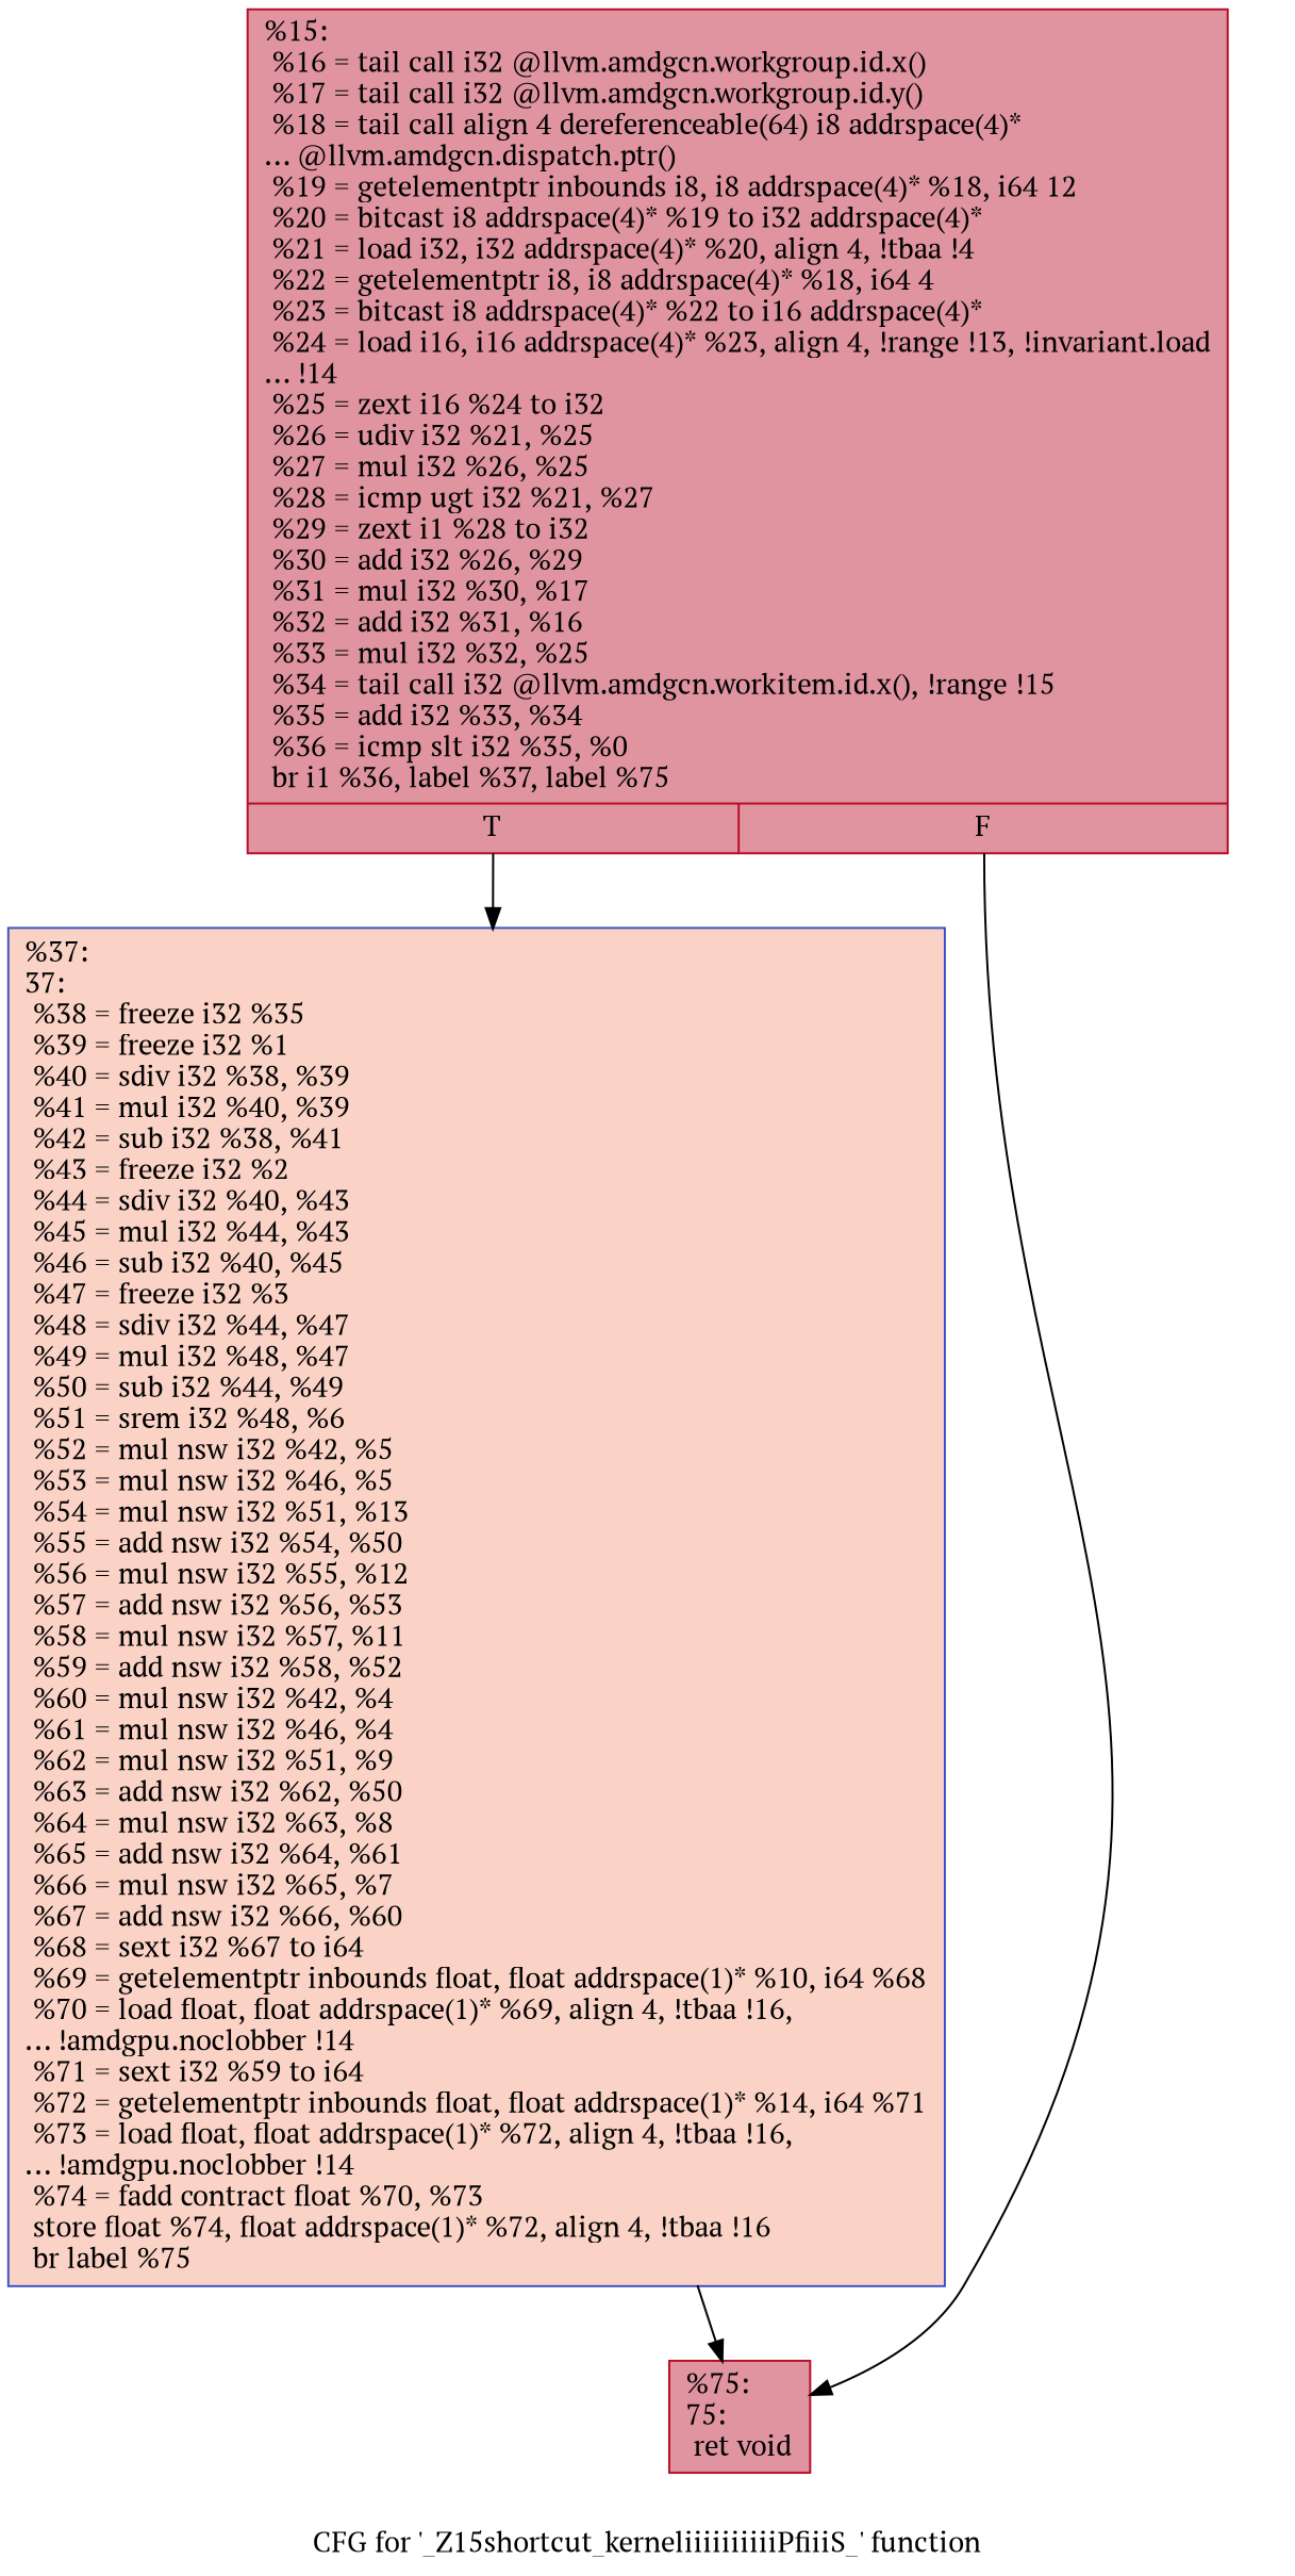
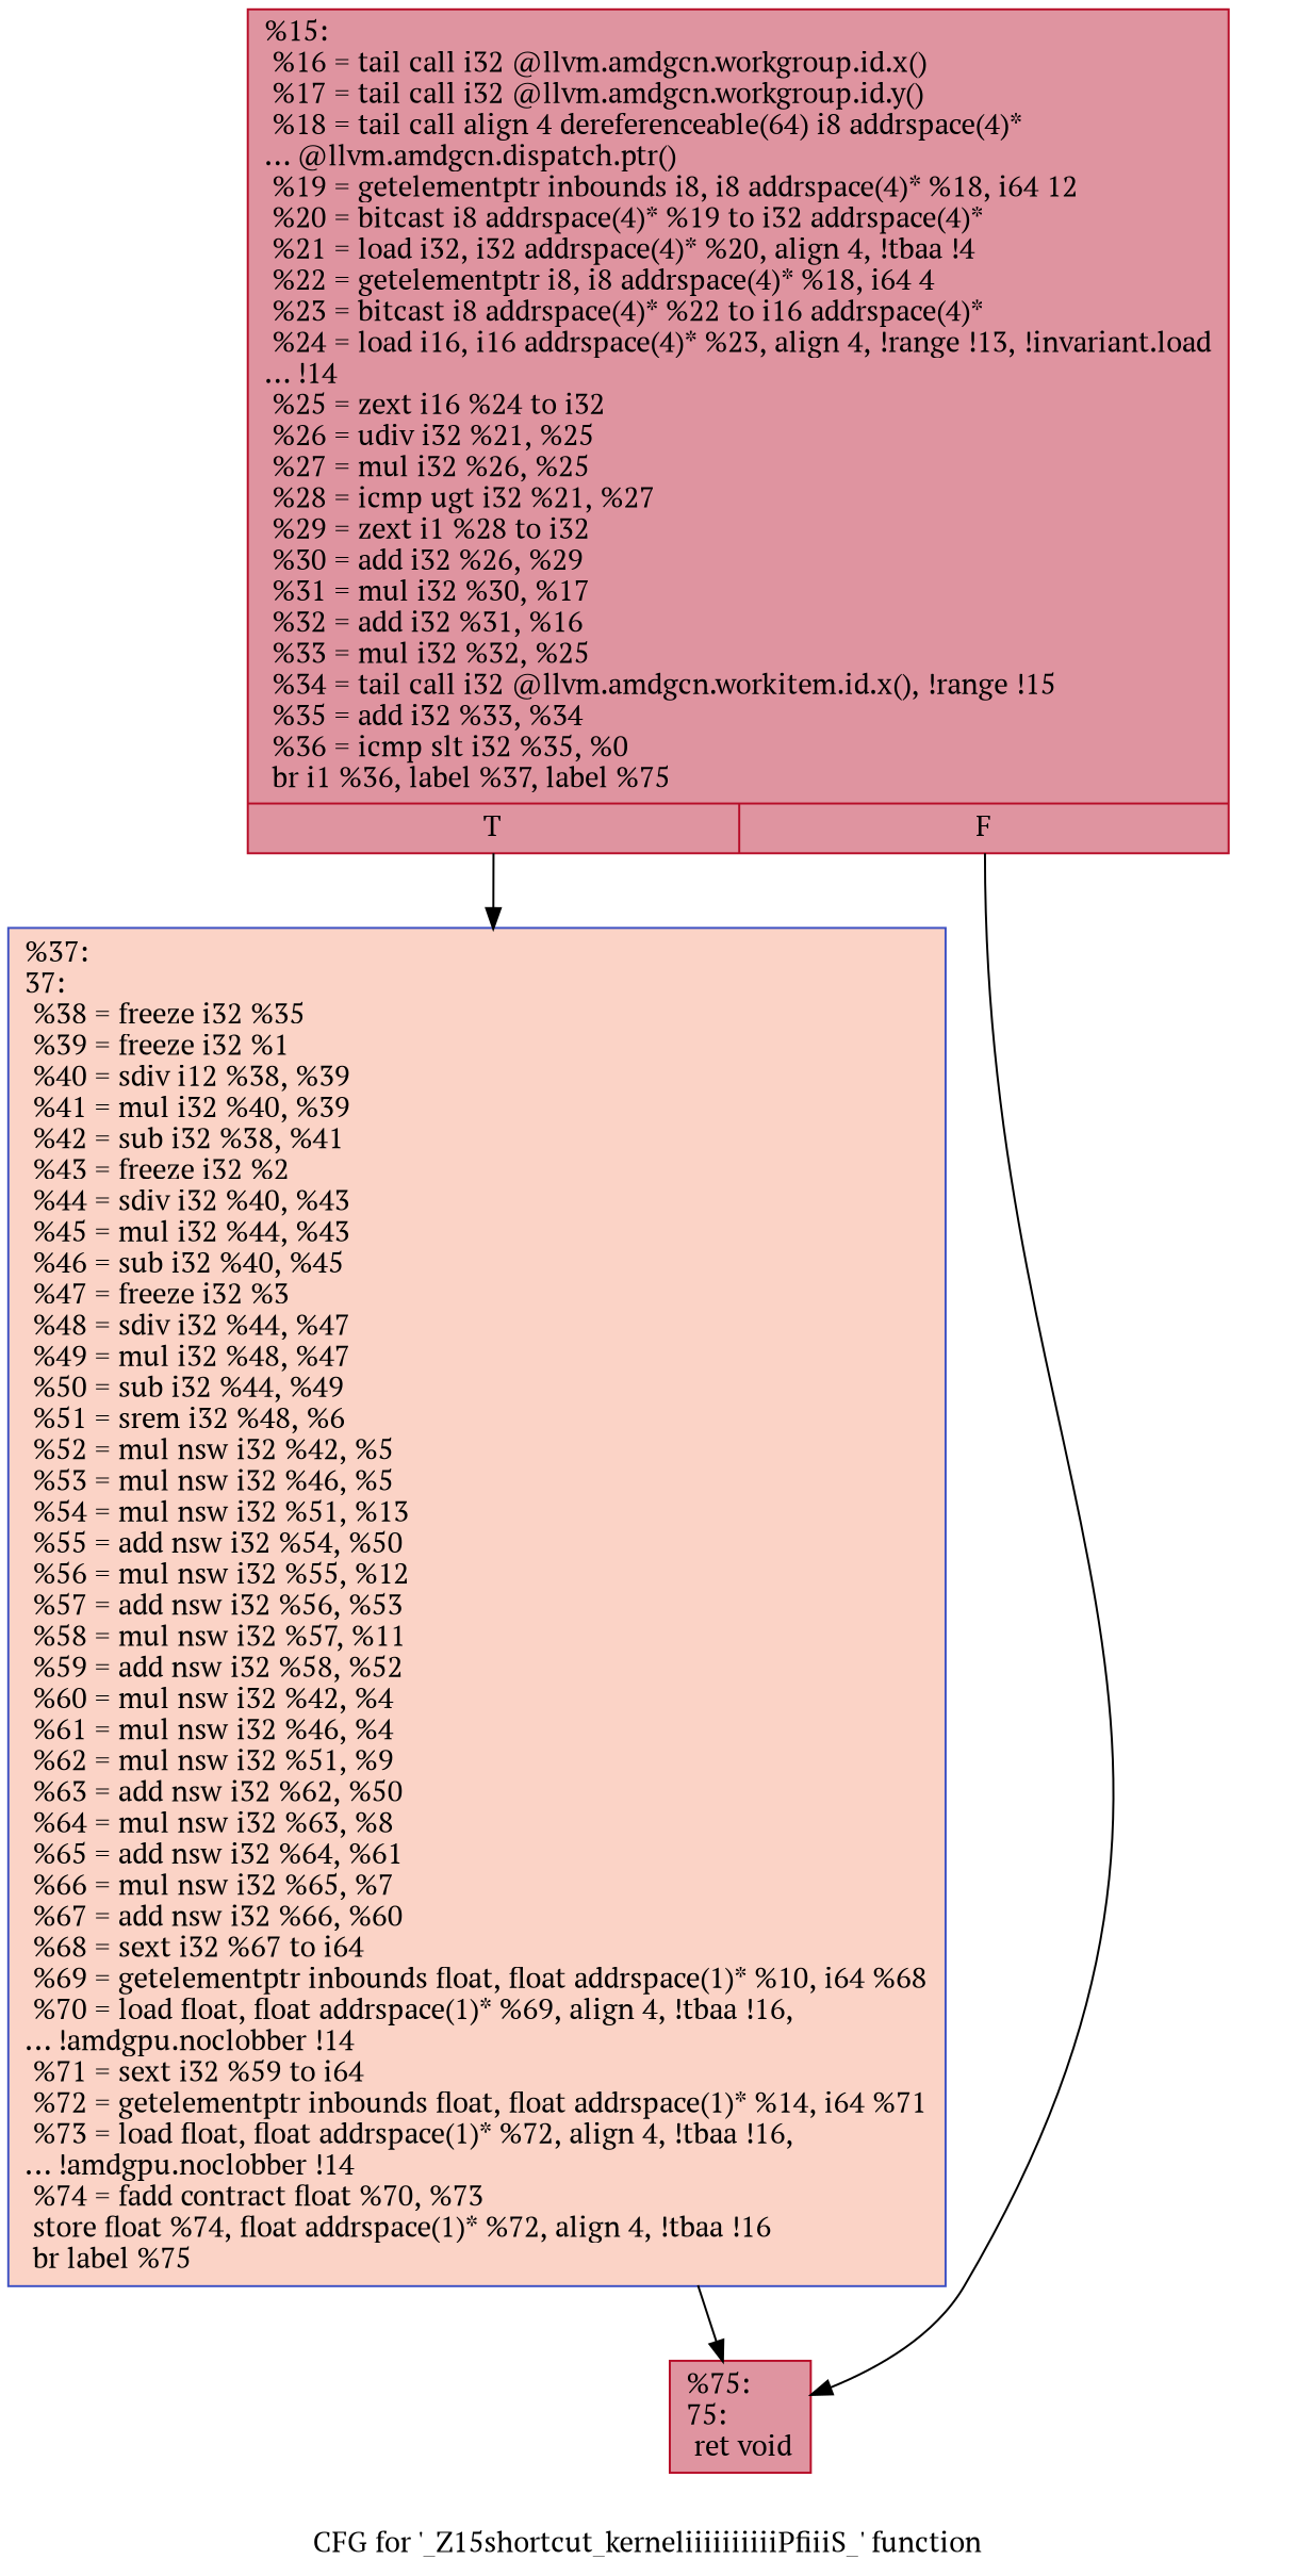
  digraph {
    label="CFG for '_Z15shortcut_kerneliiiiiiiiiiPfiiiS_' function"
    fontname="PT Serif"
    node [color="#b70d28ff" fillcolor="#b70d2870" shape=record style=filled fontname="PT Serif"]
    edge [fontname="PT Serif"]
    n1 [label="{%15:\l  %16 = tail call i32 @llvm.amdgcn.workgroup.id.x()\l  %17 = tail call i32 @llvm.amdgcn.workgroup.id.y()\l  %18 = tail call align 4 dereferenceable(64) i8 addrspace(4)*\l... @llvm.amdgcn.dispatch.ptr()\l  %19 = getelementptr inbounds i8, i8 addrspace(4)* %18, i64 12\l  %20 = bitcast i8 addrspace(4)* %19 to i32 addrspace(4)*\l  %21 = load i32, i32 addrspace(4)* %20, align 4, !tbaa !4\l  %22 = getelementptr i8, i8 addrspace(4)* %18, i64 4\l  %23 = bitcast i8 addrspace(4)* %22 to i16 addrspace(4)*\l  %24 = load i16, i16 addrspace(4)* %23, align 4, !range !13, !invariant.load\l... !14\l  %25 = zext i16 %24 to i32\l  %26 = udiv i32 %21, %25\l  %27 = mul i32 %26, %25\l  %28 = icmp ugt i32 %21, %27\l  %29 = zext i1 %28 to i32\l  %30 = add i32 %26, %29\l  %31 = mul i32 %30, %17\l  %32 = add i32 %31, %16\l  %33 = mul i32 %32, %25\l  %34 = tail call i32 @llvm.amdgcn.workitem.id.x(), !range !15\l  %35 = add i32 %33, %34\l  %36 = icmp slt i32 %35, %0\l  br i1 %36, label %37, label %75\l|{<s0>T|<s1>F}}"]
-   n2 [color="#3d50c3ff" fillcolor="#f59c7d70" label="{%37:\l37:                                               \l  %38 = freeze i32 %35\l  %39 = freeze i32 %1\l  %40 = sdiv i32 %38, %39\l  %41 = mul i32 %40, %39\l  %42 = sub i32 %38, %41\l  %43 = freeze i32 %2\l  %44 = sdiv i32 %40, %43\l  %45 = mul i32 %44, %43\l  %46 = sub i32 %40, %45\l  %47 = freeze i32 %3\l  %48 = sdiv i32 %44, %47\l  %49 = mul i32 %48, %47\l  %50 = sub i32 %44, %49\l  %51 = srem i32 %48, %6\l  %52 = mul nsw i32 %42, %5\l  %53 = mul nsw i32 %46, %5\l  %54 = mul nsw i32 %51, %13\l  %55 = add nsw i32 %54, %50\l  %56 = mul nsw i32 %55, %12\l  %57 = add nsw i32 %56, %53\l  %58 = mul nsw i32 %57, %11\l  %59 = add nsw i32 %58, %52\l  %60 = mul nsw i32 %42, %4\l  %61 = mul nsw i32 %46, %4\l  %62 = mul nsw i32 %51, %9\l  %63 = add nsw i32 %62, %50\l  %64 = mul nsw i32 %63, %8\l  %65 = add nsw i32 %64, %61\l  %66 = mul nsw i32 %65, %7\l  %67 = add nsw i32 %66, %60\l  %68 = sext i32 %67 to i64\l  %69 = getelementptr inbounds float, float addrspace(1)* %10, i64 %68\l  %70 = load float, float addrspace(1)* %69, align 4, !tbaa !16,\l... !amdgpu.noclobber !14\l  %71 = sext i32 %59 to i64\l  %72 = getelementptr inbounds float, float addrspace(1)* %14, i64 %71\l  %73 = load float, float addrspace(1)* %72, align 4, !tbaa !16,\l... !amdgpu.noclobber !14\l  %74 = fadd contract float %70, %73\l  store float %74, float addrspace(1)* %72, align 4, !tbaa !16\l  br label %75\l}"]
+   n2 [color="#3d50c3ff" fillcolor="#f59c7d70" label="{%37:\l37:                                               \l  %38 = freeze i32 %35\l  %39 = freeze i32 %1\l  %40 = sdiv i12 %38, %39\l  %41 = mul i32 %40, %39\l  %42 = sub i32 %38, %41\l  %43 = freeze i32 %2\l  %44 = sdiv i32 %40, %43\l  %45 = mul i32 %44, %43\l  %46 = sub i32 %40, %45\l  %47 = freeze i32 %3\l  %48 = sdiv i32 %44, %47\l  %49 = mul i32 %48, %47\l  %50 = sub i32 %44, %49\l  %51 = srem i32 %48, %6\l  %52 = mul nsw i32 %42, %5\l  %53 = mul nsw i32 %46, %5\l  %54 = mul nsw i32 %51, %13\l  %55 = add nsw i32 %54, %50\l  %56 = mul nsw i32 %55, %12\l  %57 = add nsw i32 %56, %53\l  %58 = mul nsw i32 %57, %11\l  %59 = add nsw i32 %58, %52\l  %60 = mul nsw i32 %42, %4\l  %61 = mul nsw i32 %46, %4\l  %62 = mul nsw i32 %51, %9\l  %63 = add nsw i32 %62, %50\l  %64 = mul nsw i32 %63, %8\l  %65 = add nsw i32 %64, %61\l  %66 = mul nsw i32 %65, %7\l  %67 = add nsw i32 %66, %60\l  %68 = sext i32 %67 to i64\l  %69 = getelementptr inbounds float, float addrspace(1)* %10, i64 %68\l  %70 = load float, float addrspace(1)* %69, align 4, !tbaa !16,\l... !amdgpu.noclobber !14\l  %71 = sext i32 %59 to i64\l  %72 = getelementptr inbounds float, float addrspace(1)* %14, i64 %71\l  %73 = load float, float addrspace(1)* %72, align 4, !tbaa !16,\l... !amdgpu.noclobber !14\l  %74 = fadd contract float %70, %73\l  store float %74, float addrspace(1)* %72, align 4, !tbaa !16\l  br label %75\l}"]
    n3 [label="{%75:\l75:                                               \l  ret void\l}"]
    n1 -> n2 [tailport=s0]
    n1 -> n3 [tailport=s1]
    n2 -> n3
  }
